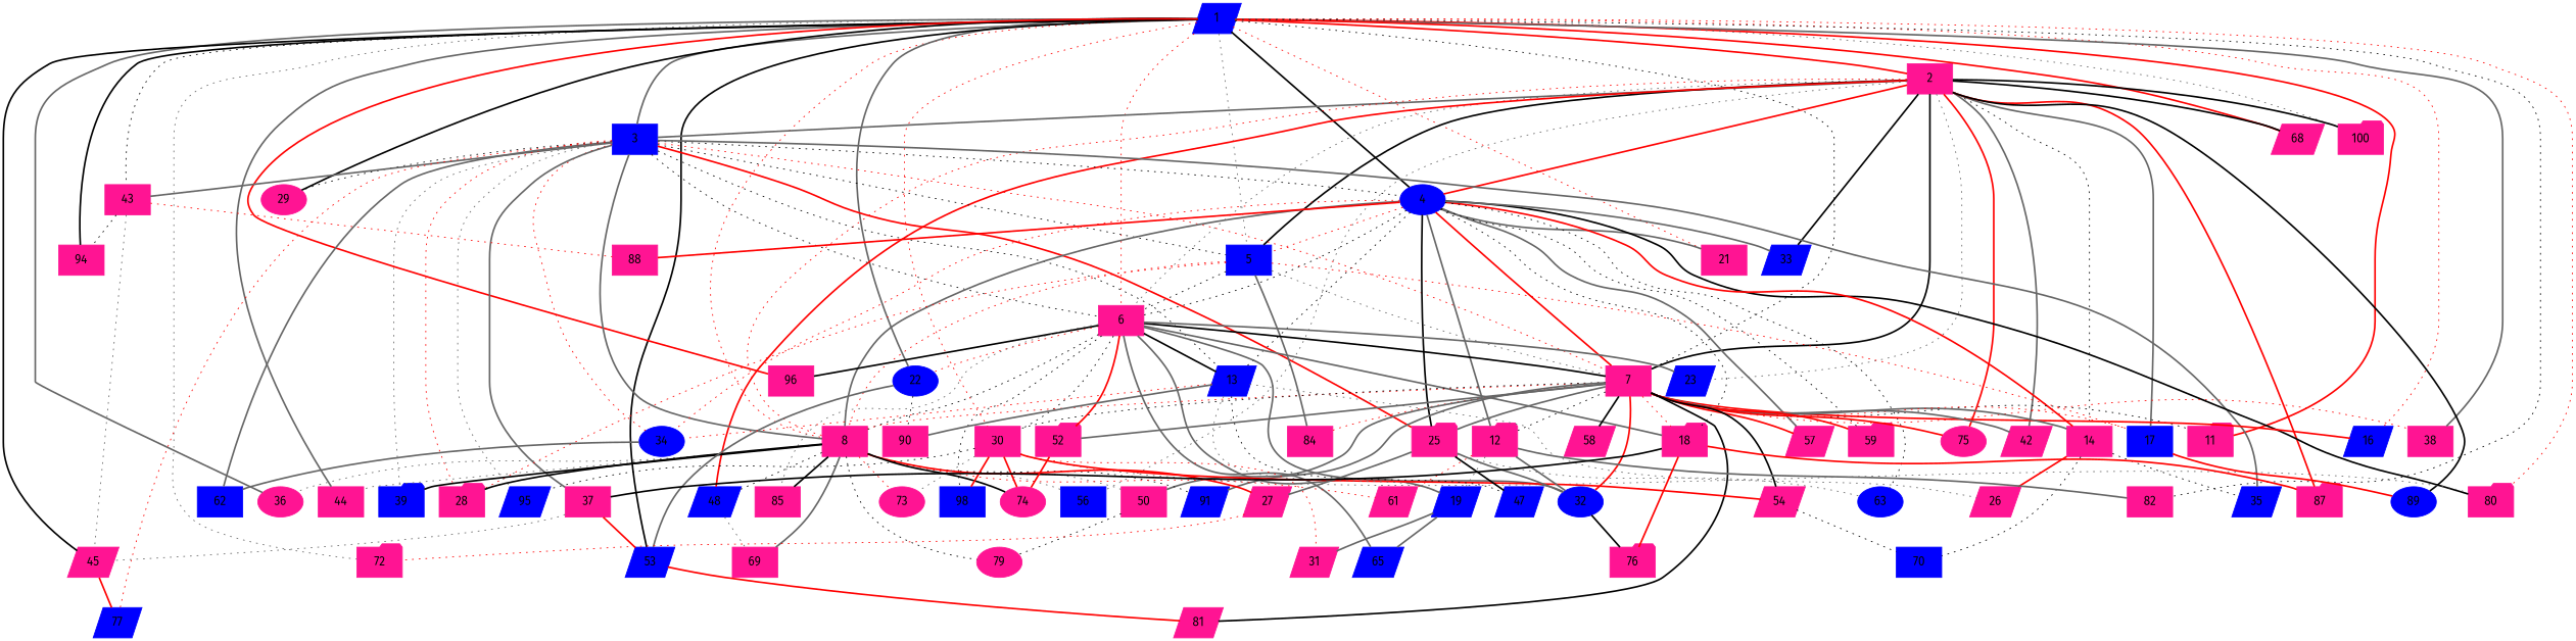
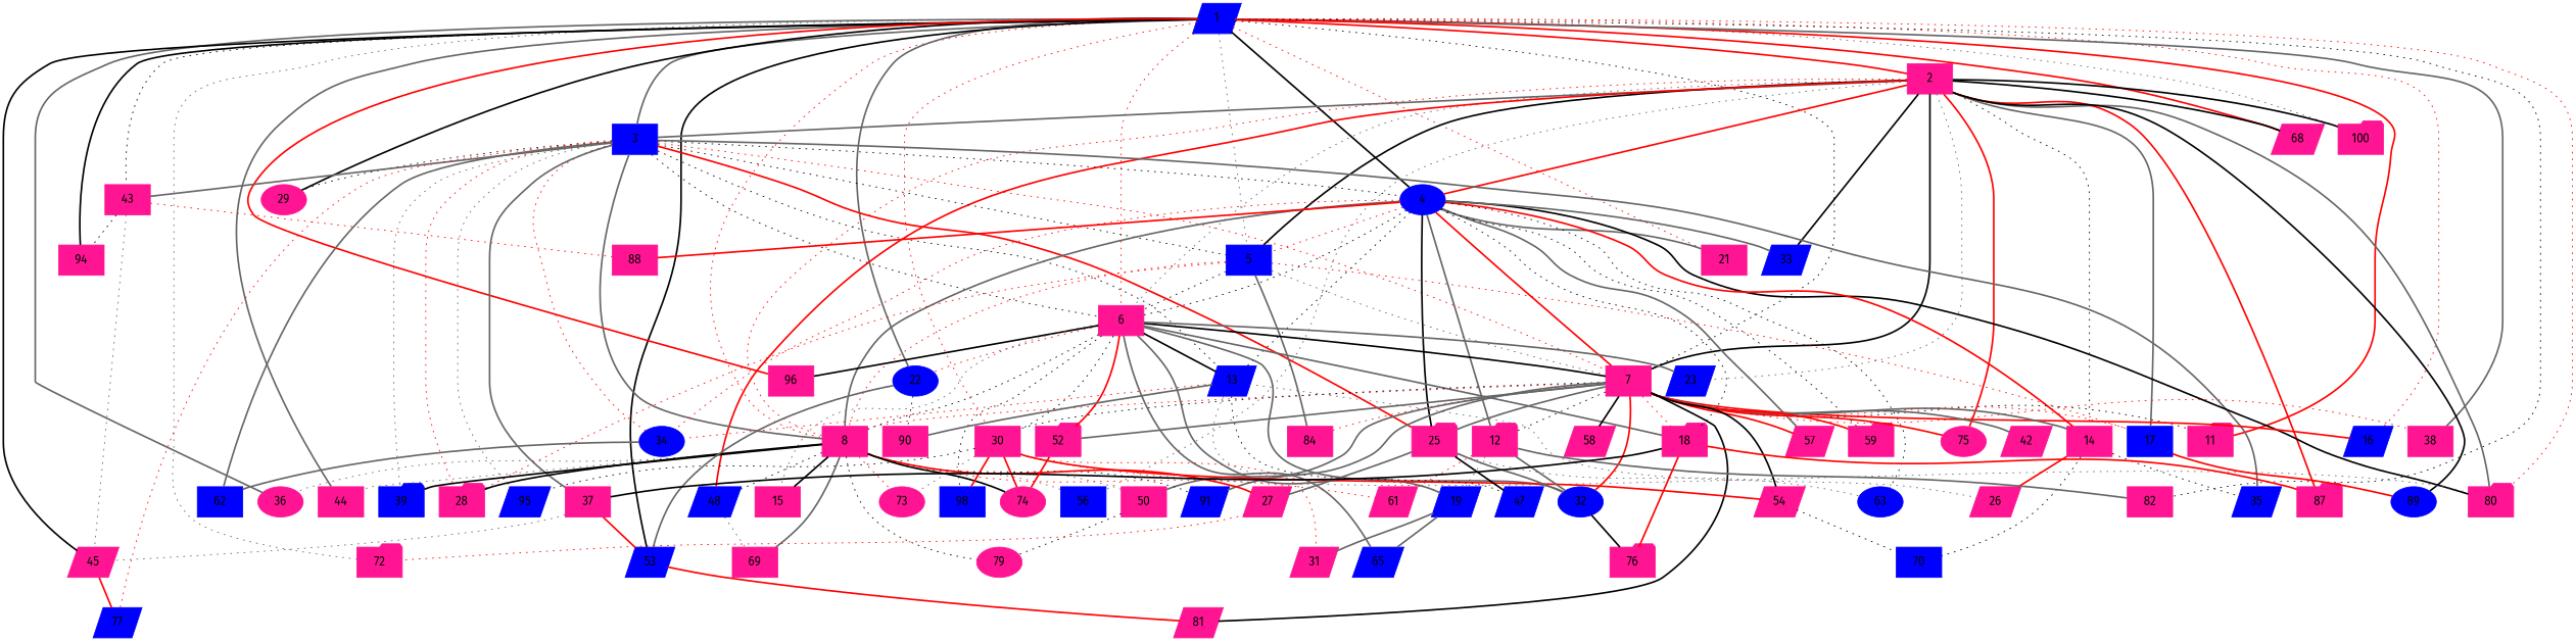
  graph {
    fontname="Fira Sans"
    node [color=deeppink fontname="Fira Sans" shape=box style=filled]
    edge [color=gray40 fontname="Fira Sans" style=bold]
    1 [color=blue shape=parallelogram super="+9"]
    2 [super="+46"]
    3 [color=blue super="+97"]
    4 [color=blue shape=ellipse super="+41"]
    5 [color=blue]
    6 [super="+86"]
    7 [super="+10"]
    8 [super="+71"]
    11 [shape=folder]
    16 [color=blue shape=parallelogram]
    21
    22 [color=blue shape=ellipse]
    29 [shape=ellipse]
    30 [super="+66"]
    36 [shape=ellipse]
    38
    43
    44
    45 [shape=parallelogram super="+67"]
    53 [color=blue shape=parallelogram super="+92"]
    68 [shape=parallelogram]
    72 [shape=folder]
    80 [shape=folder super="+83"]
    82
    94
    96
    100 [shape=folder]
    14 [super="+24"]
    17 [color=blue super="+55"]
    23 [color=blue shape=parallelogram]
    33 [color=blue shape=parallelogram]
    42 [shape=parallelogram]
    48 [color=blue shape=parallelogram]
    56 [color=blue]
    75 [shape=ellipse]
    87 [shape=folder]
    89 [color=blue shape=ellipse]
    13 [color=blue shape=parallelogram super="+15"]
    25 [shape=folder super="+78"]
    28 [shape=folder]
    34 [color=blue shape=ellipse super="+49"]
    35 [color=blue shape=parallelogram super="+99"]
    37
    39 [color=blue shape=folder]
    62 [color=blue]
    77 [color=blue shape=parallelogram]
    95 [color=blue shape=parallelogram]
    12 [shape=folder super="+60"]
    18 [shape=folder super="+20"]
    57 [shape=parallelogram]
    59 [shape=folder]
    63 [color=blue shape=ellipse]
    88
    84
    19 [color=blue shape=parallelogram super="+51"]
    32 [color=blue shape=ellipse super="+40"]
    52 [shape=folder]
    65 [color=blue shape=parallelogram]
-   85
+   85 [label=15]
    98 [color=blue]
    50
    54 [shape=parallelogram]
    58 [shape=parallelogram]
    81 [shape=parallelogram]
    91 [color=blue shape=parallelogram]
    27 [shape=parallelogram]
    61 [shape=parallelogram]
    69
    73 [shape=ellipse]
    74 [shape=ellipse super="+93"]
    79 [shape=ellipse]
    90
    31 [shape=parallelogram]
    26 [shape=parallelogram]
    70 [color=blue]
    47 [color=blue shape=parallelogram]
    76 [shape=folder]
    1 -- 2 [color=red weight=2]
    1 -- 3 [weight=2]
    1 -- 4 [color=black weight=2]
    1 -- 5 [style=dotted weight=2]
    1 -- 6 [color=red style=dotted weight=2]
    1 -- 7 [color=black style=dotted weight=4]
    1 -- 8 [color=red style=dotted weight=2]
    1 -- 11 [color=red]
    1 -- 16 [color=red style=dotted]
    1 -- 21 [color=red style=dotted]
    1 -- 22
    1 -- 29 [color=black]
    1 -- 30 [color=red style=dotted]
    1 -- 36
    1 -- 38
    1 -- 43 [color=black style=dotted]
    1 -- 44
    1 -- 45 [color=black]
    1 -- 53 [color=black]
    1 -- 68 [color=red]
    1 -- 72 [style=dotted]
    1 -- 80 [color=red style=dotted]
    1 -- 82 [color=black style=dotted]
    1 -- 94 [color=black]
    1 -- 96 [color=red]
    1 -- 100 [style=dotted]
    2 -- 3
    2 -- 4 [color=red]
    2 -- 5 [color=black weight=2]
    2 -- 6 [style=dotted]
    2 -- 7 [color=black weight=2]
    2 -- 8 [color=red style=dotted]
    2 -- 68 [color=black]
    2 -- 100 [color=black]
    2 -- 14 [color=black style=dotted]
    2 -- 17
    2 -- 23 [style=dotted]
    2 -- 33 [color=black]
-   2 -- 42
+   2 -- 80
    2 -- 48 [color=red]
    2 -- 56 [style=dotted]
    2 -- 75 [color=red]
    2 -- 87 [color=red]
    2 -- 89 [color=black]
    3 -- 4 [color=black style=dotted]
    3 -- 5 [color=black style=dotted]
    3 -- 6 [color=black style=dotted]
    3 -- 7 [color=red style=dotted weight=2]
    3 -- 8
    3 -- 29 [color=black style=dotted]
    3 -- 43
    3 -- 13 [color=black style=dotted]
    3 -- 25 [color=red]
    3 -- 28 [color=red style=dotted]
    3 -- 34 [color=red style=dotted]
    3 -- 35 [weight=2]
    3 -- 37
    3 -- 39 [style=dotted]
    3 -- 62
    3 -- 77 [color=red style=dotted]
    3 -- 95 [style=dotted]
    4 -- 5 [color=red style=dotted weight=2]
    4 -- 6 [color=black style=dotted]
    4 -- 7 [color=red weight=2]
    4 -- 8
    4 -- 21
    4 -- 80 [color=black]
    4 -- 14 [color=red]
    4 -- 33
    4 -- 13 [color=black style=dotted]
    4 -- 25 [color=black]
    4 -- 34 [color=red style=dotted]
    4 -- 12
    4 -- 18 [color=black style=dotted]
    4 -- 57
    4 -- 59 [color=black style=dotted]
    4 -- 63 [color=black style=dotted]
    4 -- 88 [color=red]
    5 -- 6 [color=black style=dotted]
    5 -- 7 [style=dotted weight=2]
    5 -- 8 [color=red style=dotted]
    5 -- 17 [color=red style=dotted]
    5 -- 28 [color=red style=dotted]
    5 -- 84
    6 -- 7 [color=black weight=2]
    6 -- 8 [color=black style=dotted]
    6 -- 22 [color=red style=dotted]
    6 -- 30 [color=black style=dotted]
    6 -- 96 [color=black]
    6 -- 23
    6 -- 13 [color=black]
    6 -- 18
    6 -- 19
    6 -- 32
    6 -- 52 [color=red]
    6 -- 65 [weight=2]
    6 -- 85 [style=dotted]
    6 -- 98 [color=black style=dotted]
    7 -- 8 [color=red style=dotted weight=2]
    7 -- 11 [color=black style=dotted]
    7 -- 16 [color=red]
    7 -- 30 [color=black style=dotted]
    7 -- 38 [color=red style=dotted]
    7 -- 14
    7 -- 17 [color=red style=dotted]
    7 -- 42
    7 -- 75 [color=red]
    7 -- 25
    7 -- 12 [color=black style=dotted]
    7 -- 18 [color=red style=dotted]
    7 -- 57 [color=red]
    7 -- 59 [color=red]
    7 -- 84 [color=red style=dotted]
    7 -- 32 [color=red]
    7 -- 52
    7 -- 50
    7 -- 54 [color=black]
    7 -- 58 [color=black]
    7 -- 81 [color=black]
    7 -- 91
    8 -- 36 [style=dotted]
    8 -- 44 [style=dotted]
    8 -- 48 [color=black style=dotted]
    8 -- 56 [style=dotted]
    8 -- 28 [color=black]
    8 -- 39 [color=black]
    8 -- 85 [color=black]
    8 -- 50 [style=dotted]
    8 -- 91 [color=black style=dotted]
    8 -- 27 [color=red weight=2]
    8 -- 61 [color=red style=dotted]
    8 -- 69
    8 -- 73 [color=red style=dotted]
    8 -- 74 [color=black]
    8 -- 79 [color=black style=dotted]
    22 -- 53
    22 -- 90 [color=black style=dotted]
    30 -- 80 [style=dotted]
    30 -- 95 [color=black style=dotted]
    30 -- 98 [color=red]
    30 -- 54 [color=red]
    30 -- 73 [style=dotted]
    30 -- 74 [color=red]
    30 -- 31 [color=red style=dotted]
    43 -- 45 [style=dotted]
    43 -- 94 [color=black style=dotted]
    43 -- 88 [color=red style=dotted]
    45 -- 77 [color=red]
    53 -- 81 [color=red]
    14 -- 35 [color=black style=dotted]
    14 -- 26 [color=red]
    14 -- 70 [color=black style=dotted]
    17 -- 89 [color=red]
    48 -- 69 [style=dotted]
    13 -- 34 [color=red style=dotted]
    13 -- 19 [style=dotted]
    13 -- 90
    13 -- 26 [style=dotted]
    13 -- 47 [color=black style=dotted]
    25 -- 63 [style=dotted]
    25 -- 32
    25 -- 27
    25 -- 47 [color=black]
    34 -- 62
    37 -- 45 [style=dotted]
    37 -- 53 [color=red]
    12 -- 82
    12 -- 19 [style=dotted]
    12 -- 32
    12 -- 61 [color=red style=dotted]
    18 -- 87 [color=red]
    18 -- 37 [color=black]
    18 -- 76 [color=red]
    19 -- 65
    19 -- 31
    32 -- 76 [color=black]
    52 -- 74 [color=red]
    50 -- 79 [color=black style=dotted]
    54 -- 70 [color=black style=dotted]
    27 -- 72 [color=red style=dotted]
  }
